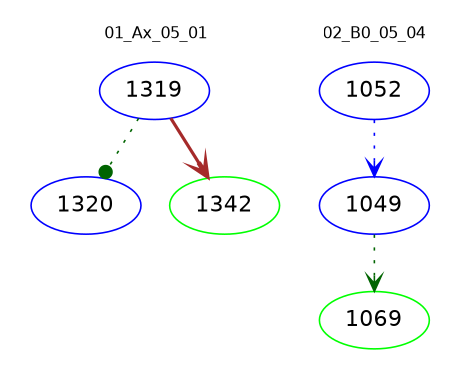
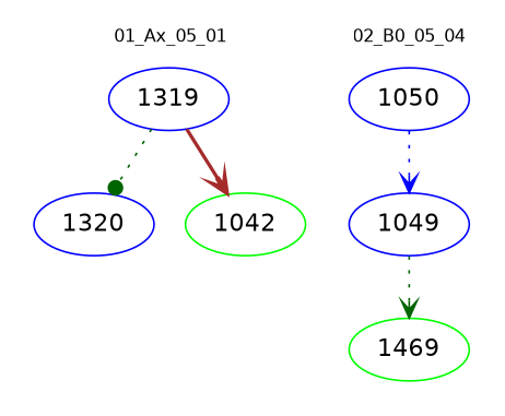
  digraph {
    fontname="DejaVu Sans"
    node [color=blue fontname="DejaVu Sans"]
    edge [arrowhead=vee color=darkgreen fontname="DejaVu Sans" style=dotted]
    n1 [label=1320]
    n2 [label=1319]
-   n3 [color=green label=1342]
-   n4 [label=1052]
+   n3 [color=green label=1042]
+   n4 [label=1050]
    n5 [label=1049]
-   n6 [color=green label=1069]
+   n6 [color=green label=1469]
    subgraph cluster_1 {
      color=white
      fontsize=10
      label="01_Ax_05_01"
      n1
      n2
      n3
    }
    subgraph cluster_2 {
      color=white
      fontsize=10
      label="02_B0_05_04"
      n4
      n5
      n6
    }
    n2 -> n1 [arrowhead=dot]
    n2 -> n3 [color=brown style=bold]
    n4 -> n5 [color=blue]
    n5 -> n6
  }
